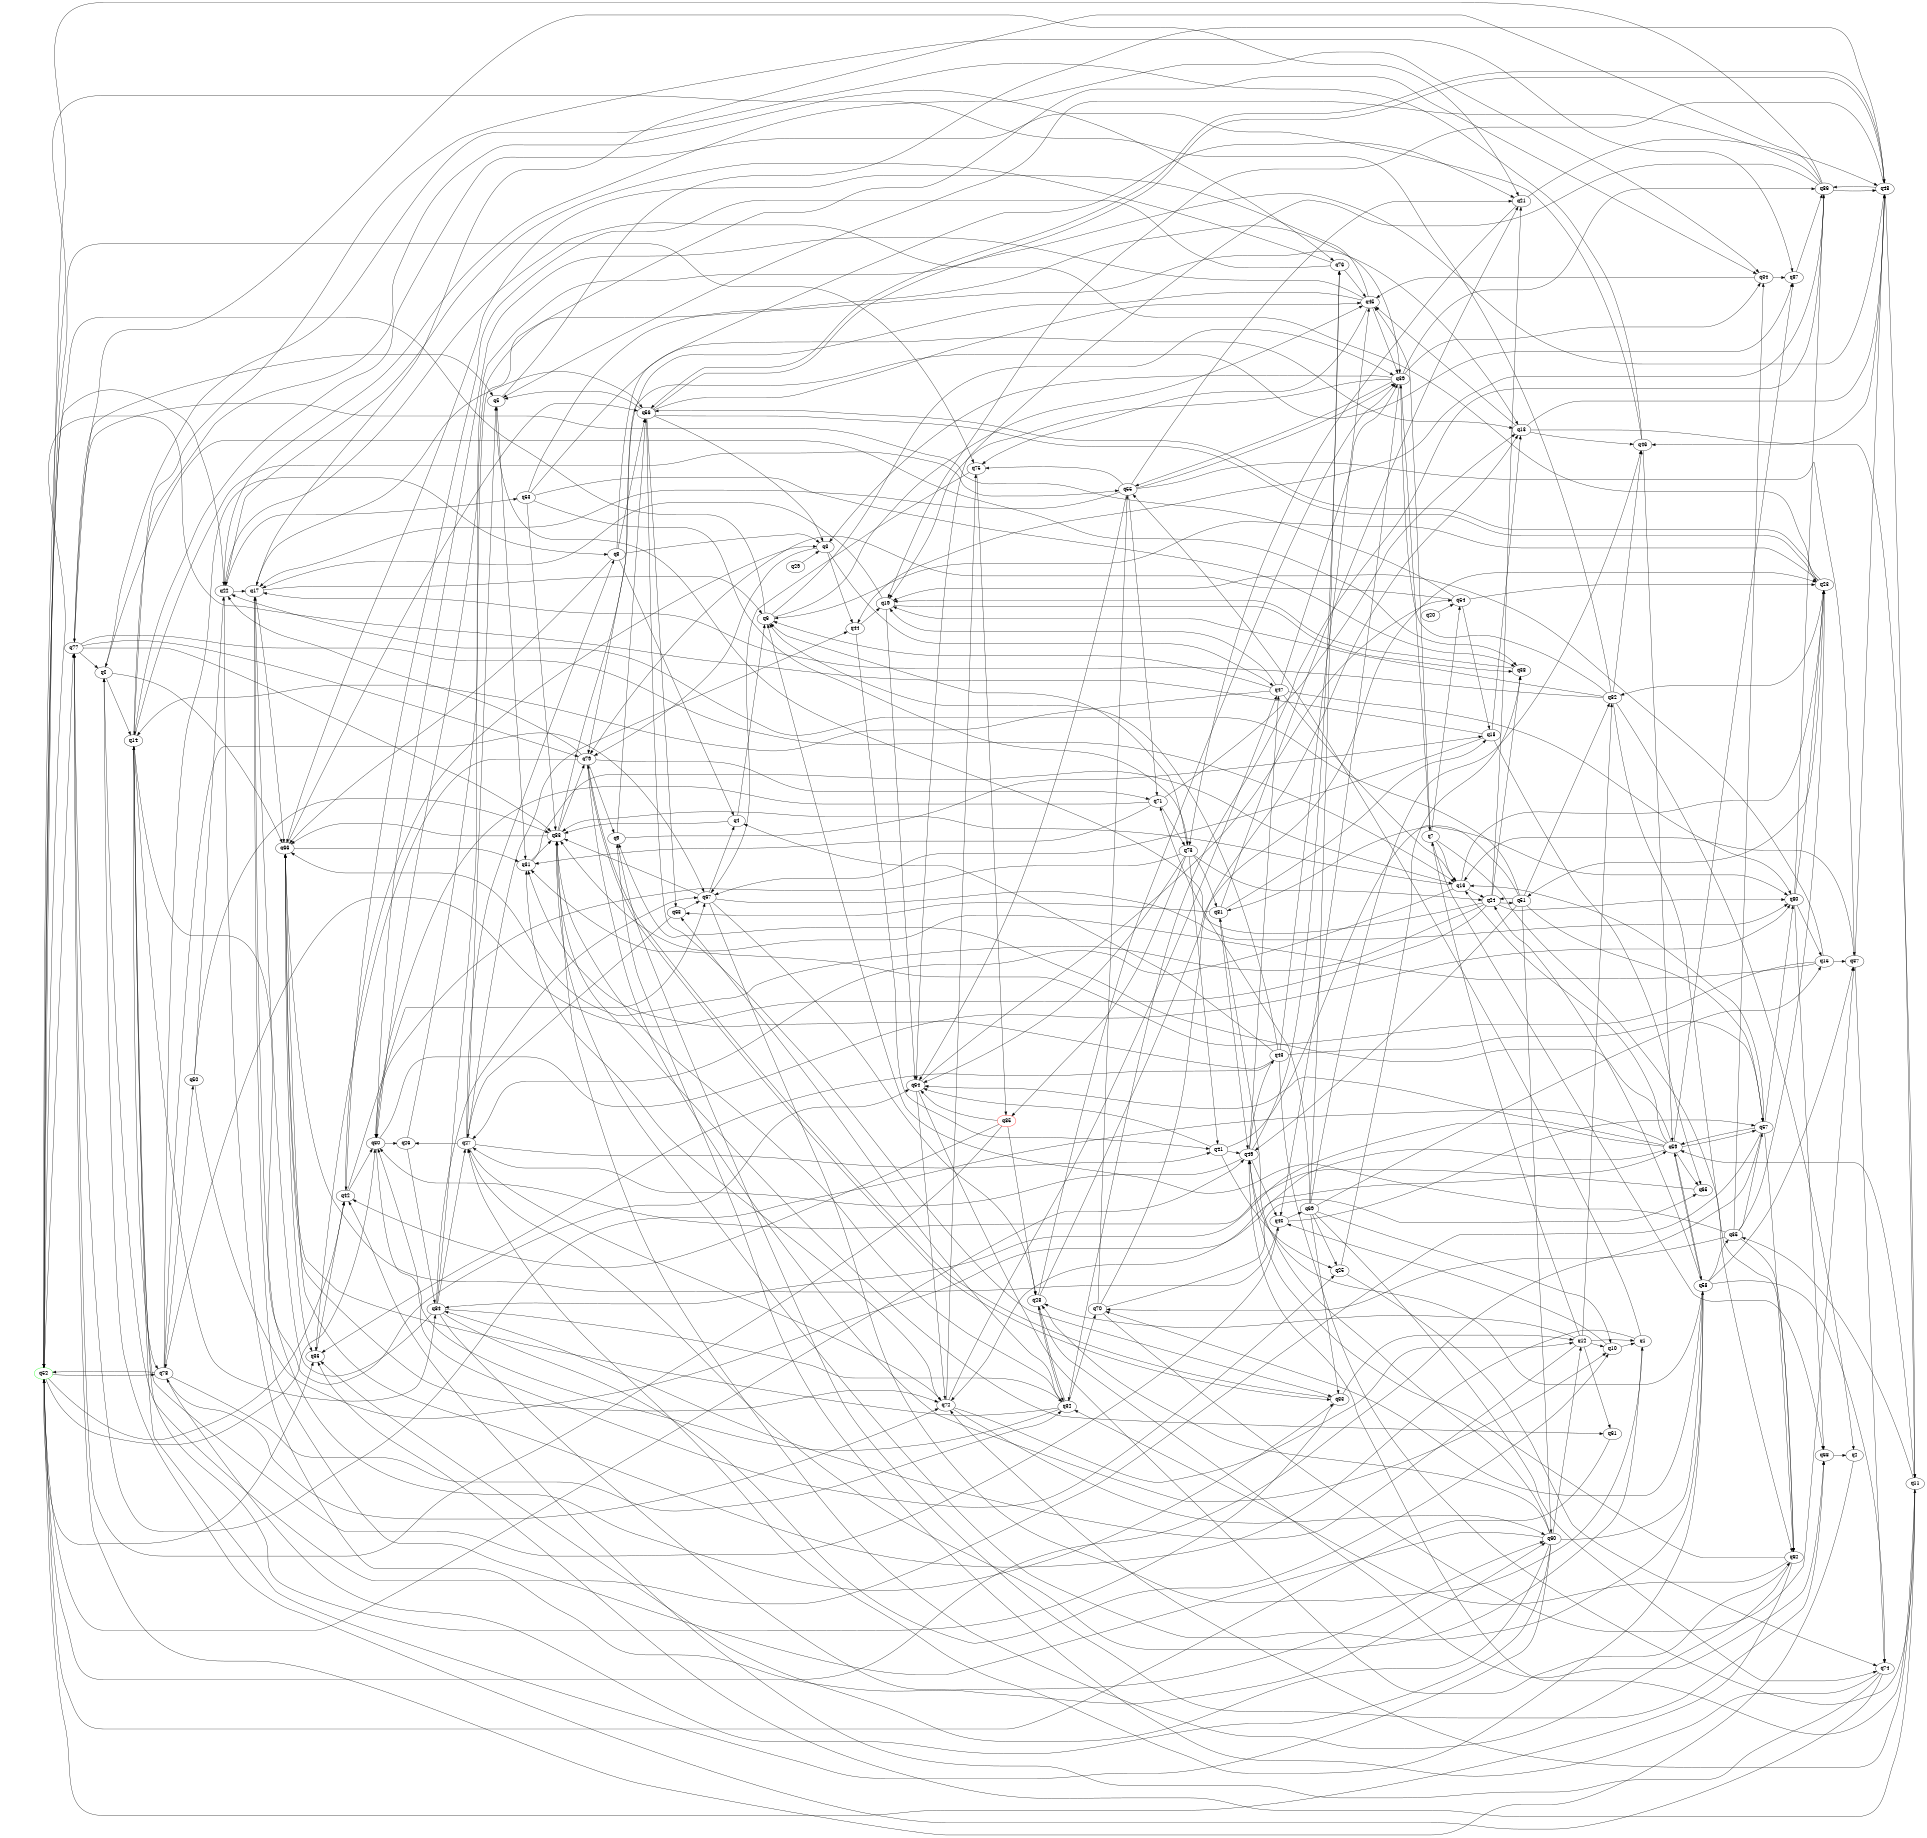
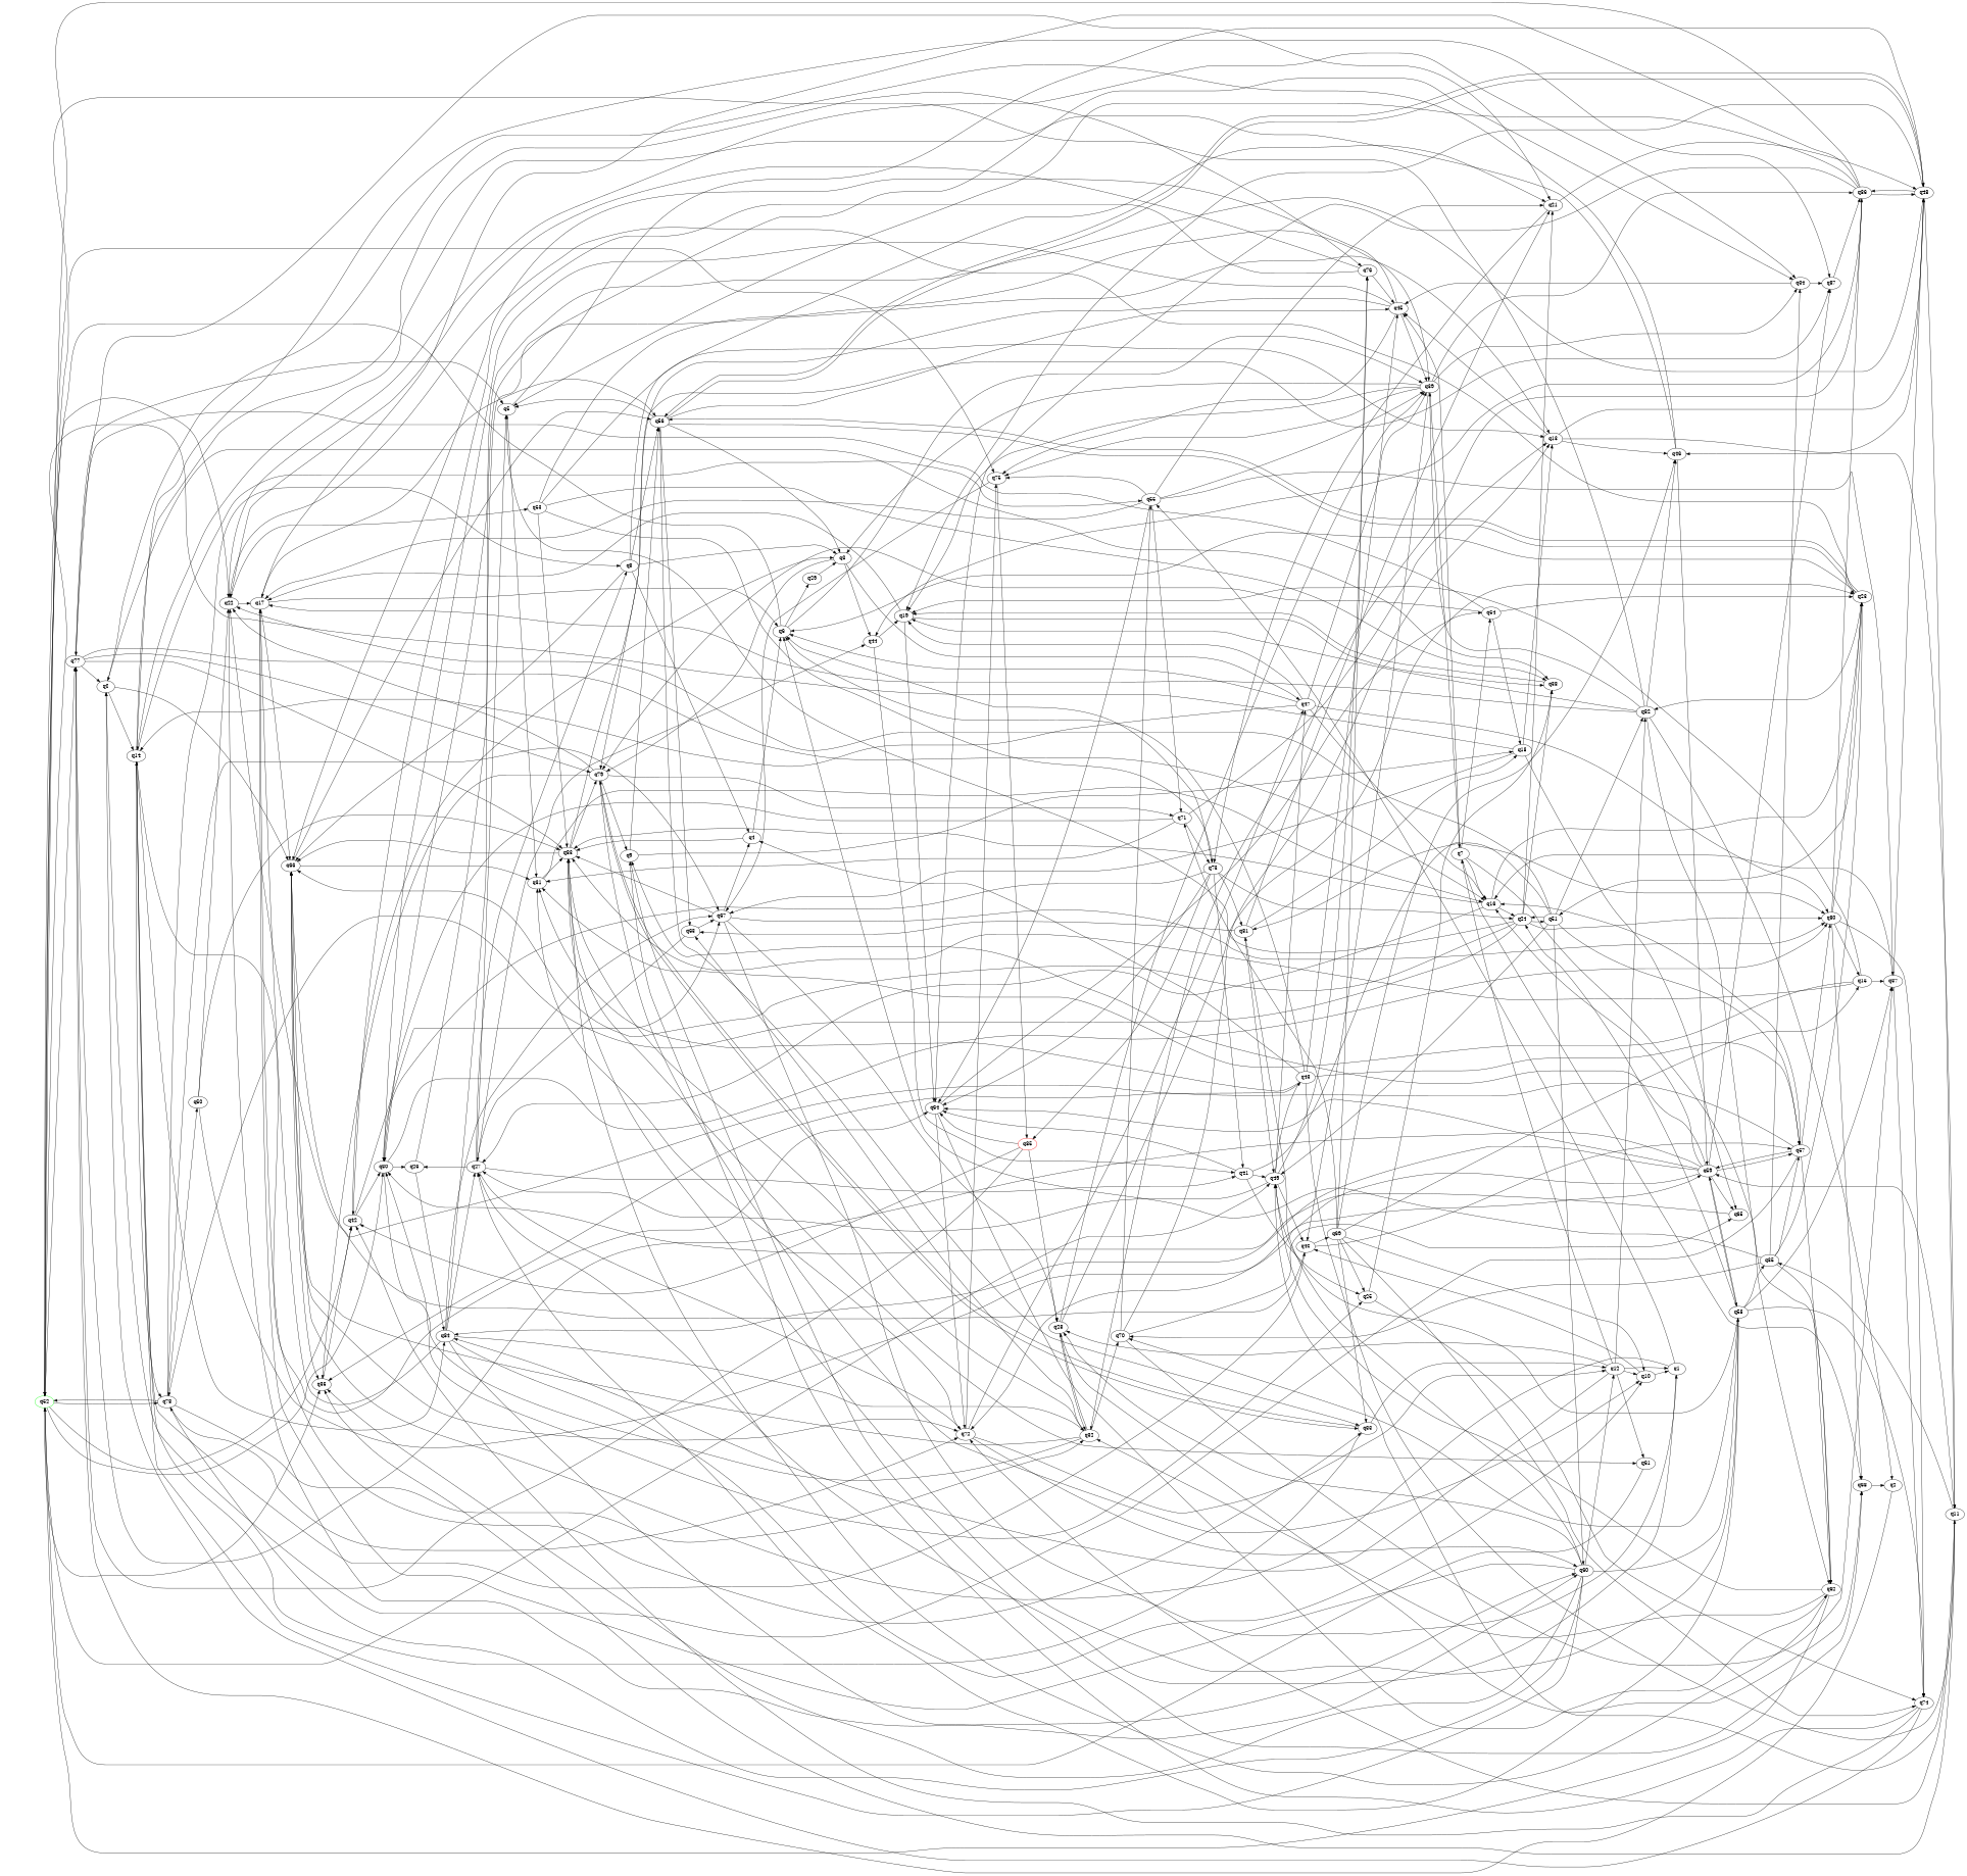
  digraph {
    rankdir=LR
    q52 [color=green initial=1]
    q77
    q36
    q49
    q78
    q22
    q30
    q42
    q75
    q0
    q5
    q21
    q79
    q83
    q16
    q40
    q76
    q27
    q47
    q43
    q72
    q8
    q32
    q67
    q50
    q17
    q34
    q60
    q53
    q26
    q80
    q25
    q3
    q85 [color=red final=1]
    q28
    q64
    q39
    q68
    q23
    q54
    q62
    q14
    q38
    q66
    q55
    q84
    q87
    q19
    q31
    q56
    q37
    q71
    q57
    q69
    q10
    q45
    q86
    q33
    q48
    q63
    q12
    q1
    q44
    q41
    q4
    q13
    q7
    q73
    q74
    q6
    q2
    q9
    q61
    q24
    q82
    q46
    q18
    q11
    q35
    q59
    q51
    q65
    q70
    q81
    q15
    q58
-   q20
    q29
    q52 -> q77
    q52 -> q36
    q52 -> q49
    q52 -> q78
    q52 -> q22
    q52 -> q30
    q52 -> q42
    q52 -> q75
    q77 -> q0
    q77 -> q5
    q77 -> q21
    q77 -> q79
    q77 -> q83
    q77 -> q16
    q36 -> q42
    q49 -> q40
    q49 -> q76
    q49 -> q27
    q49 -> q47
    q49 -> q43
    q78 -> q52
    q78 -> q72
    q78 -> q8
    q78 -> q32
    q78 -> q67
    q78 -> q50
    q22 -> q17
    q22 -> q34
    q22 -> q60
    q22 -> q53
    q30 -> q26
    q30 -> q80
    q30 -> q25
    q42 -> q30
    q42 -> q67
    q42 -> q3
    q75 -> q67
    q75 -> q85
    q0 -> q14
    q0 -> q38
    q0 -> q66
    q5 -> q31
    q5 -> q48
    q21 -> q48
    q21 -> q73
    q79 -> q36
    q79 -> q22
    q79 -> q71
    q79 -> q10
    q79 -> q33
    q79 -> q9
    q83 -> q79
    q83 -> q66
    q83 -> q87
    q83 -> q61
    q16 -> q83
    q16 -> q27
    q16 -> q23
    q16 -> q24
    q40 -> q66
    q40 -> q57
    q40 -> q69
    q76 -> q22
    q76 -> q42
    q76 -> q45
    q27 -> q5
    q27 -> q72
    q27 -> q8
    q27 -> q26
    q27 -> q44
    q27 -> q41
    q47 -> q16
    q47 -> q80
    q47 -> q39
    q47 -> q14
    q47 -> q19
    q47 -> q6
    q43 -> q36
    q43 -> q31
    q43 -> q57
    q43 -> q45
    q43 -> q4
    q43 -> q6
    q43 -> q11
    q72 -> q75
    q72 -> q47
    q72 -> q60
    q72 -> q31
    q72 -> q12
    q8 -> q21
    q8 -> q3
    q8 -> q66
    q8 -> q56
    q8 -> q4
    q32 -> q30
    q32 -> q83
    q32 -> q28
    q32 -> q66
    q32 -> q63
    q32 -> q70
    q67 -> q83
    q67 -> q80
    q67 -> q28
    q67 -> q1
    q67 -> q4
    q50 -> q22
    q50 -> q83
    q50 -> q59
    q17 -> q66
    q17 -> q56
    q17 -> q33
    q17 -> q6
    q34 -> q87
    q34 -> q45
    q60 -> q36
    q60 -> q78
    q60 -> q17
    q60 -> q28
    q60 -> q14
    q60 -> q12
    q60 -> q81
    q60 -> q58
    q53 -> q83
    q53 -> q39
    q53 -> q38
    q53 -> q13
    q53 -> q73
    q26 -> q84
    q26 -> q13
    q80 -> q68
    q80 -> q23
    q80 -> q86
+   q80 -> q74
    q80 -> q15
    q25 -> q38
    q25 -> q74
    q3 -> q79
    q3 -> q47
    q3 -> q44
    q85 -> q77
    q85 -> q42
    q85 -> q28
    q85 -> q64
    q28 -> q32
    q28 -> q39
    q28 -> q68
    q28 -> q23
    q64 -> q72
    q64 -> q54
    q64 -> q62
    q39 -> q40
    q39 -> q34
    q39 -> q3
-   q39 -> q55
+   q39 -> q75
    q39 -> q19
    q39 -> q86
    q39 -> q7
    q68 -> q2
    q23 -> q22
    q23 -> q56
    q23 -> q6
    q23 -> q82
    q23 -> q51
    q54 -> q77
    q54 -> q79
    q54 -> q23
    q54 -> q18
    q62 -> q52
    q62 -> q49
    q62 -> q83
    q62 -> q32
    q14 -> q78
    q14 -> q40
    q14 -> q76
    q14 -> q64
    q14 -> q55
    q14 -> q84
    q14 -> q87
    q38 -> q19
    q66 -> q36
    q66 -> q72
    q66 -> q31
    q66 -> q56
    q55 -> q75
    q55 -> q21
    q55 -> q17
    q55 -> q64
    q55 -> q39
    q55 -> q37
    q55 -> q71
    q84 -> q27
    q84 -> q32
    q84 -> q67
    q84 -> q17
    q84 -> q34
    q84 -> q60
    q84 -> q10
    q87 -> q86
    q19 -> q17
    q19 -> q64
    q19 -> q38
    q31 -> q83
    q31 -> q16
    q56 -> q5
    q56 -> q3
    q56 -> q23
    q56 -> q45
    q56 -> q33
    q56 -> q48
    q56 -> q63
    q37 -> q16
    q37 -> q48
    q37 -> q74
    q71 -> q30
    q71 -> q31
    q71 -> q13
    q71 -> q73
-   q57 -> q52
+   q57 -> q22
    q57 -> q0
    q57 -> q16
    q57 -> q80
    q57 -> q62
    q57 -> q59
    q69 -> q76
    q69 -> q25
    q69 -> q71
    q69 -> q10
    q69 -> q33
    q69 -> q74
    q69 -> q46
    q69 -> q15
    q10 -> q40
    q10 -> q1
    q45 -> q30
    q45 -> q75
    q45 -> q79
    q45 -> q39
    q45 -> q66
    q86 -> q52
    q86 -> q5
    q86 -> q32
    q86 -> q17
    q86 -> q64
    q86 -> q48
    q86 -> q44
    q33 -> q79
    q33 -> q14
    q33 -> q12
    q48 -> q30
    q48 -> q19
    q48 -> q56
    q48 -> q86
    q48 -> q46
    q48 -> q11
    q63 -> q27
    q63 -> q67
    q12 -> q28
    q12 -> q84
    q12 -> q10
    q12 -> q1
    q12 -> q7
    q12 -> q61
    q12 -> q82
    q1 -> q27
    q1 -> q66
    q1 -> q55
    q44 -> q19
    q44 -> q41
    q41 -> q49
    q41 -> q80
    q41 -> q25
    q41 -> q64
    q4 -> q83
    q4 -> q6
    q13 -> q45
    q13 -> q48
    q13 -> q46
    q13 -> q11
    q7 -> q16
    q7 -> q68
    q7 -> q54
    q7 -> q62
    q7 -> q45
    q73 -> q30
    q73 -> q85
    q73 -> q64
    q73 -> q41
    q73 -> q6
    q73 -> q24
    q73 -> q81
    q74 -> q42
    q74 -> q0
    q74 -> q9
    q6 -> q52
    q6 -> q39
-   q6 -> q45
+   q6 -> q29
    q2 -> q77
    q9 -> q68
    q9 -> q56
    q9 -> q18
    q61 -> q52
    q24 -> q78
    q24 -> q5
    q24 -> q21
    q24 -> q80
    q24 -> q38
    q24 -> q66
    q24 -> q51
    q82 -> q52
    q82 -> q17
    q82 -> q39
    q82 -> q62
    q82 -> q19
    q82 -> q2
    q82 -> q46
    q46 -> q0
    q46 -> q14
    q46 -> q59
    q18 -> q52
    q18 -> q67
    q18 -> q13
    q18 -> q65
    q11 -> q36
    q11 -> q49
    q11 -> q72
    q11 -> q35
    q11 -> q59
    q35 -> q34
    q35 -> q23
    q35 -> q62
    q35 -> q57
    q35 -> q6
    q35 -> q70
    q59 -> q77
    q59 -> q16
    q59 -> q72
    q59 -> q64
    q59 -> q84
    q59 -> q87
    q59 -> q57
    q59 -> q9
    q59 -> q65
    q59 -> q58
    q51 -> q49
    q51 -> q22
    q51 -> q60
    q51 -> q57
    q51 -> q24
    q51 -> q82
    q51 -> q81
    q65 -> q30
    q70 -> q55
    q70 -> q37
    q70 -> q13
    q70 -> q65
    q81 -> q49
    q81 -> q21
    q81 -> q63
    q81 -> q18
    q15 -> q83
    q15 -> q19
    q15 -> q31
    q15 -> q37
    q58 -> q49
    q58 -> q83
    q58 -> q27
    q58 -> q37
    q58 -> q74
    q58 -> q24
    q58 -> q35
    q58 -> q59
    q58 -> q70
-   q20 -> q54
    q29 -> q3
  }
